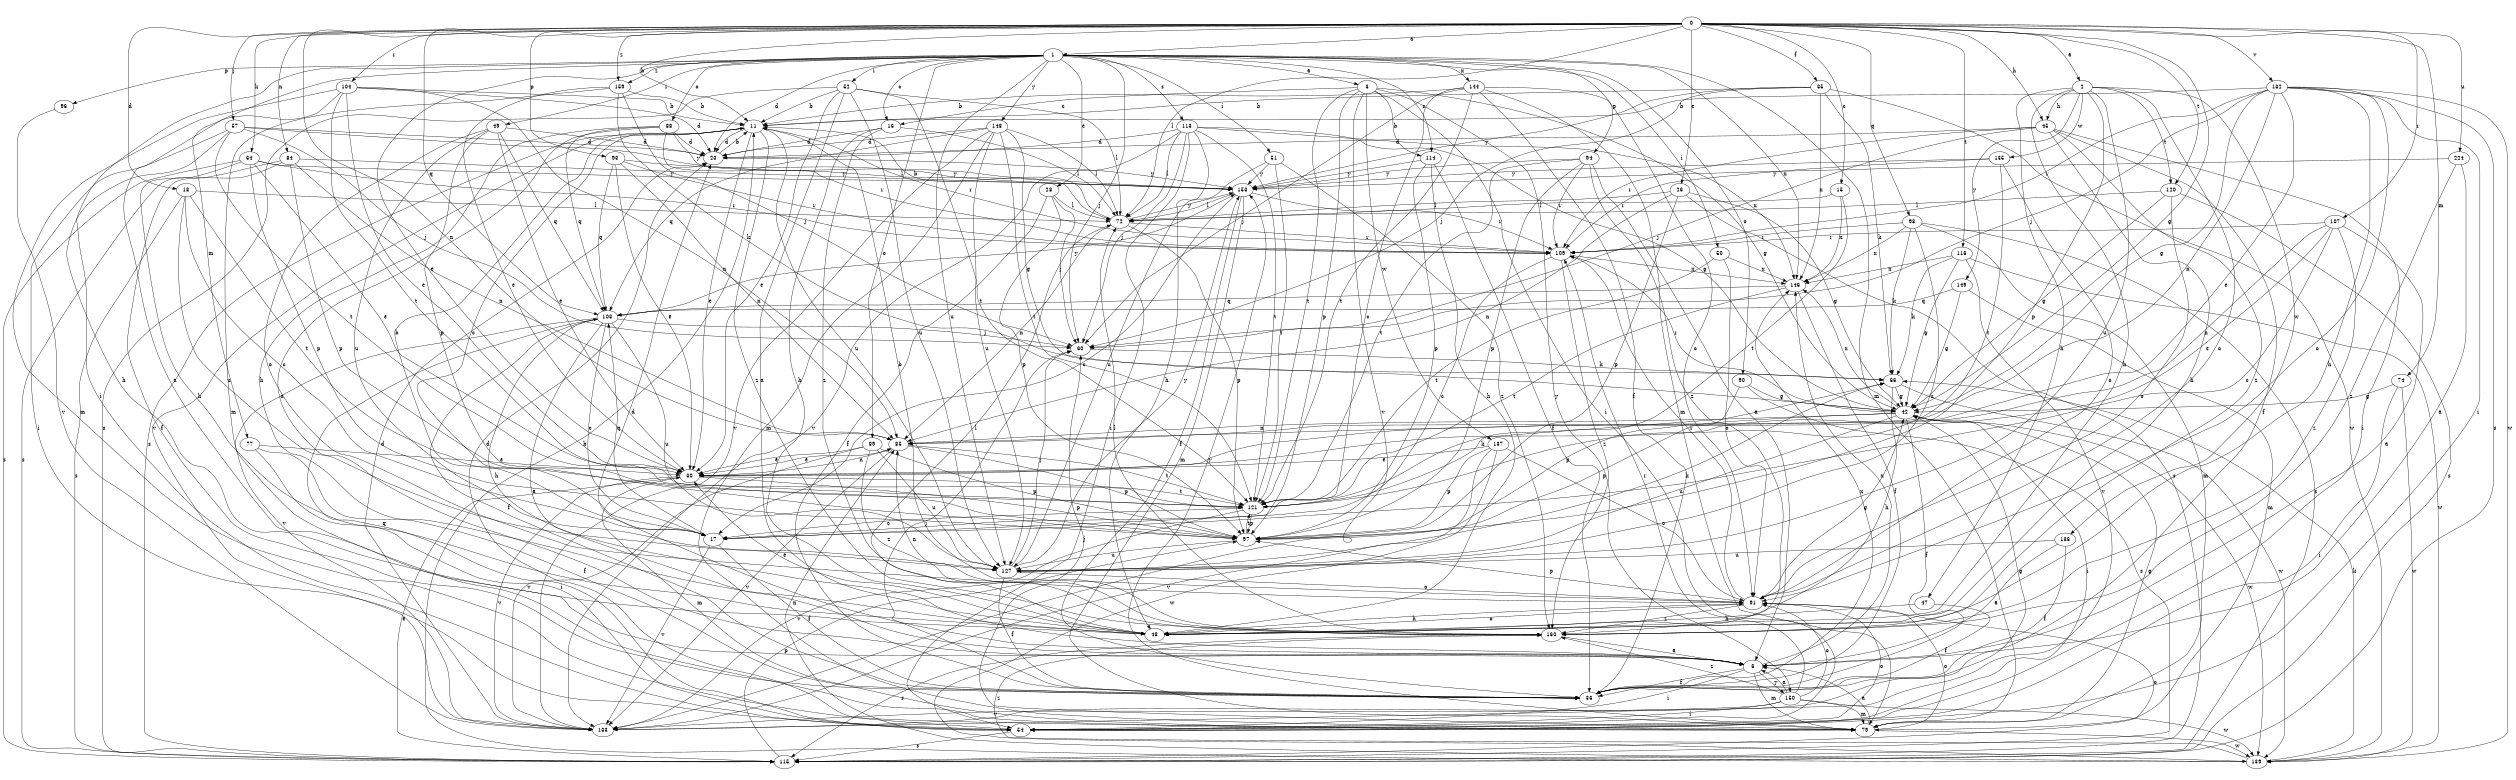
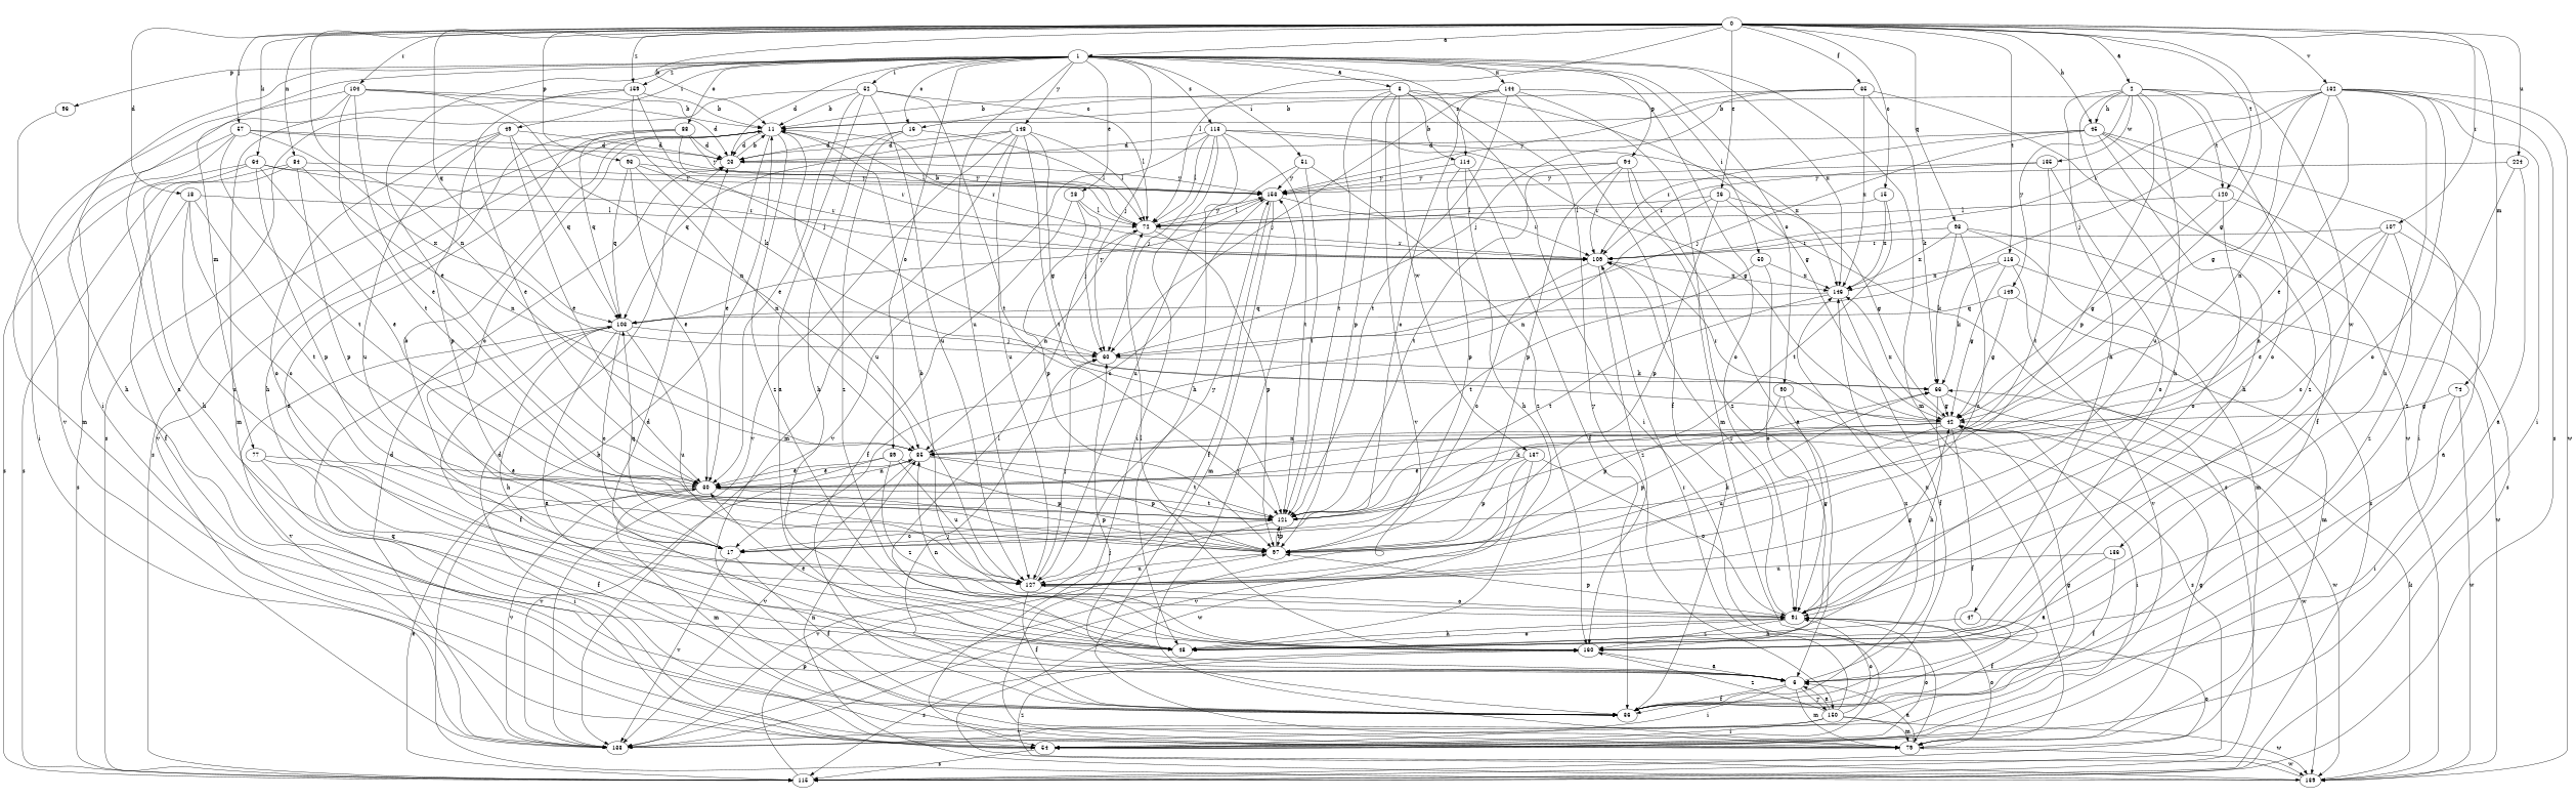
  strict digraph {
    0
    1
    2
    11
    15
    18
    26
    35
    42
    45
    57
    64
    72
    74
    84
    85
    93
    98
    103
    104
    107
    116
    120
    n24 [label=224]
    132
    159
    3
    16
    23
    28
    30
    49
    50
    51
    52
    54
    60
    77
    79
    88
    89
    90
    94
    96
    113
    114
    127
    144
    146
    148
    47
    48
    91
    97
    135
    136
    149
    133
    17
    109
    115
    160
    121
    153
    66
    139
    36
    6
    137
    150
    0 -> 1 [label=a]
    0 -> 2 [label=a]
    0 -> 11 [label=b]
    0 -> 15 [label=c]
    0 -> 18 [label=d]
    0 -> 26 [label=e]
    0 -> 35 [label=f]
    0 -> 42 [label=g]
    0 -> 45 [label=h]
    0 -> 57 [label=j]
    0 -> 64 [label=k]
    0 -> 72 [label=l]
    0 -> 74 [label=m]
    0 -> 84 [label=n]
    0 -> 85 [label=n]
    0 -> 93 [label=p]
    0 -> 98 [label=q]
    0 -> 103 [label=q]
    0 -> 104 [label=r]
    0 -> 107 [label=r]
    0 -> 116 [label=t]
    0 -> 120 [label=t]
    0 -> n24 [label=u]
    0 -> 132 [label=v]
    0 -> 159 [label=z]
    1 -> 159 [label=z]
    1 -> 3 [label=a]
    1 -> 16 [label=c]
    1 -> 23 [label=d]
    1 -> 28 [label=e]
    1 -> 30 [label=e]
    1 -> 49 [label=i]
    1 -> 50 [label=i]
    1 -> 51 [label=i]
    1 -> 52 [label=i]
    1 -> 54 [label=i]
    1 -> 60 [label=j]
    1 -> 77 [label=m]
    1 -> 79 [label=m]
    1 -> 88 [label=o]
    1 -> 89 [label=o]
    1 -> 90 [label=o]
    1 -> 94 [label=p]
    1 -> 96 [label=p]
    1 -> 113 [label=s]
    1 -> 114 [label=s]
    1 -> 127 [label=u]
    1 -> 144 [label=x]
    1 -> 146 [label=x]
    1 -> 148 [label=y]
    2 -> 45 [label=h]
    2 -> 120 [label=t]
    2 -> 127 [label=u]
    2 -> 47 [label=h]
    2 -> 48 [label=h]
    2 -> 91 [label=o]
    2 -> 97 [label=p]
    2 -> 135 [label=w]
    2 -> 136 [label=w]
    2 -> 149 [label=y]
    11 -> 23 [label=d]
    11 -> 30 [label=e]
    11 -> 127 [label=u]
    11 -> 133 [label=v]
    11 -> 17 [label=c]
    11 -> 109 [label=r]
    11 -> 115 [label=s]
    11 -> 160 [label=z]
    15 -> 72 [label=l]
    15 -> 146 [label=x]
    15 -> 121 [label=t]
    18 -> 72 [label=l]
    18 -> 127 [label=u]
    18 -> 17 [label=c]
    18 -> 115 [label=s]
    18 -> 121 [label=t]
    26 -> 42 [label=g]
    26 -> 72 [label=l]
    26 -> 85 [label=n]
    26 -> 97 [label=p]
    26 -> 115 [label=s]
    35 -> 11 [label=b]
    35 -> 60 [label=j]
    35 -> 146 [label=x]
    35 -> 153 [label=y]
    35 -> 66 [label=k]
    35 -> 139 [label=w]
    42 -> 85 [label=n]
    42 -> 54 [label=i]
    42 -> 127 [label=u]
    42 -> 146 [label=x]
    42 -> 97 [label=p]
    42 -> 109 [label=r]
    42 -> 139 [label=w]
    42 -> 36 [label=f]
    45 -> 23 [label=d]
    45 -> 54 [label=i]
    45 -> 60 [label=j]
    45 -> 48 [label=h]
    45 -> 109 [label=r]
    45 -> 160 [label=z]
    45 -> 36 [label=f]
    57 -> 23 [label=d]
    57 -> 54 [label=i]
-   57 -> 60 [label=j]
+   57 -> 60 [label=x]
    57 -> 48 [label=h]
    57 -> 121 [label=t]
    57 -> 153 [label=y]
    64 -> 30 [label=e]
    64 -> 48 [label=h]
    64 -> 97 [label=p]
    64 -> 109 [label=r]
    64 -> 115 [label=s]
    64 -> 153 [label=y]
    72 -> 11 [label=b]
    72 -> 85 [label=n]
    72 -> 97 [label=p]
    72 -> 109 [label=r]
    72 -> 153 [label=y]
    74 -> 42 [label=g]
    74 -> 54 [label=i]
    74 -> 139 [label=w]
    84 -> 85 [label=n]
    84 -> 97 [label=p]
    84 -> 115 [label=s]
    84 -> 153 [label=y]
    84 -> 36 [label=f]
    85 -> 30 [label=e]
    85 -> 97 [label=p]
    85 -> 133 [label=v]
    85 -> 121 [label=t]
    93 -> 85 [label=n]
    93 -> 103 [label=q]
    93 -> 30 [label=e]
    93 -> 109 [label=r]
    93 -> 153 [label=y]
    98 -> 79 [label=m]
    98 -> 127 [label=u]
    98 -> 146 [label=x]
    98 -> 109 [label=r]
    98 -> 115 [label=s]
    98 -> 66 [label=k]
    103 -> 60 [label=j]
    103 -> 127 [label=u]
    103 -> 48 [label=h]
    103 -> 133 [label=v]
    103 -> 17 [label=c]
    103 -> 153 [label=y]
    103 -> 36 [label=f]
    103 -> 6 [label=a]
    104 -> 11 [label=b]
    104 -> 85 [label=n]
    104 -> 23 [label=d]
    104 -> 30 [label=e]
    104 -> 79 [label=m]
    104 -> 121 [label=t]
    104 -> 6 [label=a]
    107 -> 85 [label=n]
    107 -> 30 [label=e]
    107 -> 17 [label=c]
    107 -> 109 [label=r]
    107 -> 160 [label=z]
    107 -> 6 [label=a]
    116 -> 42 [label=g]
    116 -> 146 [label=x]
    116 -> 133 [label=v]
    116 -> 66 [label=k]
    116 -> 139 [label=w]
    120 -> 42 [label=g]
    120 -> 72 [label=l]
    120 -> 91 [label=o]
    120 -> 115 [label=s]
    n24 -> 160 [label=z]
    n24 -> 153 [label=y]
    n24 -> 6 [label=a]
    132 -> 11 [label=b]
    132 -> 42 [label=g]
    132 -> 85 [label=n]
    132 -> 30 [label=e]
    132 -> 54 [label=i]
    132 -> 60 [label=j]
    132 -> 48 [label=h]
    132 -> 91 [label=o]
    132 -> 109 [label=r]
    132 -> 115 [label=s]
    132 -> 139 [label=w]
    159 -> 11 [label=b]
    159 -> 30 [label=e]
    159 -> 60 [label=j]
    159 -> 79 [label=m]
    159 -> 66 [label=k]
    3 -> 42 [label=g]
    3 -> 16 [label=c]
    3 -> 54 [label=i]
    3 -> 114 [label=b]
    3 -> 97 [label=p]
    3 -> 133 [label=v]
    3 -> 121 [label=t]
    3 -> 137 [label=w]
    3 -> 150 [label=y]
    16 -> 72 [label=l]
    16 -> 23 [label=d]
    16 -> 48 [label=h]
    16 -> 160 [label=z]
    23 -> 11 [label=b]
    23 -> 153 [label=y]
    28 -> 72 [label=l]
    28 -> 60 [label=j]
    28 -> 97 [label=p]
    28 -> 36 [label=f]
    30 -> 85 [label=n]
    30 -> 79 [label=m]
    30 -> 97 [label=p]
    30 -> 133 [label=v]
    30 -> 121 [label=t]
    49 -> 103 [label=q]
    49 -> 23 [label=d]
    49 -> 30 [label=e]
    49 -> 127 [label=u]
    49 -> 91 [label=o]
    49 -> 97 [label=p]
    50 -> 146 [label=x]
    50 -> 91 [label=o]
    50 -> 121 [label=t]
    51 -> 127 [label=u]
    51 -> 160 [label=z]
    51 -> 121 [label=t]
    51 -> 153 [label=y]
    52 -> 11 [label=b]
    52 -> 72 [label=l]
    52 -> 30 [label=e]
    52 -> 127 [label=u]
    52 -> 115 [label=s]
    52 -> 121 [label=t]
    52 -> 6 [label=a]
    54 -> 103 [label=q]
    54 -> 23 [label=d]
    54 -> 91 [label=o]
    54 -> 115 [label=s]
    60 -> 66 [label=k]
    77 -> 30 [label=e]
    77 -> 54 [label=i]
    77 -> 36 [label=f]
    79 -> 42 [label=g]
    79 -> 60 [label=j]
    79 -> 91 [label=o]
    79 -> 153 [label=y]
    79 -> 139 [label=w]
    79 -> 6 [label=a]
    88 -> 72 [label=l]
    88 -> 103 [label=q]
    88 -> 23 [label=d]
    88 -> 48 [label=h]
    88 -> 109 [label=r]
    88 -> 6 [label=a]
    89 -> 30 [label=e]
    89 -> 127 [label=u]
    89 -> 97 [label=p]
    89 -> 133 [label=v]
    89 -> 160 [label=z]
-   90 -> 42 [label=g]
+   90 -> 91 [label=g]
    90 -> 97 [label=p]
    90 -> 115 [label=s]
    94 -> 97 [label=p]
    94 -> 109 [label=r]
    94 -> 160 [label=z]
    94 -> 121 [label=t]
    94 -> 153 [label=y]
    94 -> 6 [label=a]
    96 -> 133 [label=v]
    113 -> 42 [label=g]
    113 -> 72 [label=l]
    113 -> 23 [label=d]
    113 -> 54 [label=i]
    113 -> 60 [label=j]
    113 -> 146 [label=x]
    113 -> 48 [label=h]
    113 -> 133 [label=v]
    113 -> 121 [label=t]
    114 -> 48 [label=h]
    114 -> 97 [label=p]
    114 -> 153 [label=y]
    114 -> 36 [label=f]
    127 -> 60 [label=j]
    127 -> 91 [label=o]
    127 -> 153 [label=y]
    127 -> 66 [label=k]
    127 -> 36 [label=f]
    144 -> 11 [label=b]
    144 -> 60 [label=j]
    144 -> 79 [label=m]
    144 -> 91 [label=o]
    144 -> 17 [label=c]
    144 -> 121 [label=t]
    144 -> 36 [label=f]
    146 -> 103 [label=q]
    146 -> 121 [label=t]
    146 -> 36 [label=f]
    148 -> 42 [label=g]
    148 -> 72 [label=l]
    148 -> 103 [label=q]
    148 -> 23 [label=d]
    148 -> 79 [label=m]
    148 -> 127 [label=u]
    148 -> 133 [label=v]
    148 -> 121 [label=t]
    47 -> 48 [label=h]
    47 -> 36 [label=f]
    48 -> 72 [label=l]
    48 -> 30 [label=e]
    48 -> 91 [label=o]
    91 -> 11 [label=b]
    91 -> 42 [label=g]
    91 -> 48 [label=h]
    91 -> 97 [label=p]
    91 -> 109 [label=r]
    91 -> 160 [label=z]
    97 -> 127 [label=u]
    97 -> 121 [label=t]
    135 -> 91 [label=o]
    135 -> 109 [label=r]
    135 -> 121 [label=t]
    135 -> 153 [label=y]
    136 -> 127 [label=u]
    136 -> 36 [label=f]
    136 -> 6 [label=a]
    149 -> 42 [label=g]
    149 -> 103 [label=q]
    149 -> 79 [label=m]
    133 -> 42 [label=g]
    133 -> 23 [label=d]
    17 -> 11 [label=b]
    17 -> 103 [label=q]
    17 -> 133 [label=v]
    17 -> 36 [label=f]
    109 -> 146 [label=x]
    109 -> 17 [label=c]
    109 -> 160 [label=z]
    115 -> 30 [label=e]
    115 -> 91 [label=o]
    115 -> 97 [label=p]
    160 -> 72 [label=l]
    160 -> 85 [label=n]
    160 -> 115 [label=s]
    160 -> 6 [label=a]
    121 -> 97 [label=p]
    121 -> 133 [label=v]
    121 -> 17 [label=c]
    121 -> 66 [label=k]
    153 -> 72 [label=l]
    153 -> 79 [label=m]
    153 -> 17 [label=c]
    153 -> 109 [label=r]
    153 -> 36 [label=f]
    66 -> 42 [label=g]
    66 -> 48 [label=h]
    66 -> 139 [label=w]
    139 -> 11 [label=b]
    139 -> 85 [label=n]
    139 -> 160 [label=z]
    139 -> 66 [label=k]
    36 -> 60 [label=j]
    36 -> 146 [label=x]
    6 -> 23 [label=d]
    6 -> 54 [label=i]
    6 -> 79 [label=m]
    6 -> 146 [label=x]
    6 -> 36 [label=f]
    6 -> 150 [label=y]
    137 -> 30 [label=e]
    137 -> 91 [label=o]
    137 -> 97 [label=p]
    137 -> 133 [label=v]
    137 -> 139 [label=w]
    150 -> 54 [label=i]
    150 -> 79 [label=m]
    150 -> 91 [label=o]
    150 -> 133 [label=v]
    150 -> 109 [label=r]
    150 -> 160 [label=z]
    150 -> 139 [label=w]
    150 -> 6 [label=a]
  }
